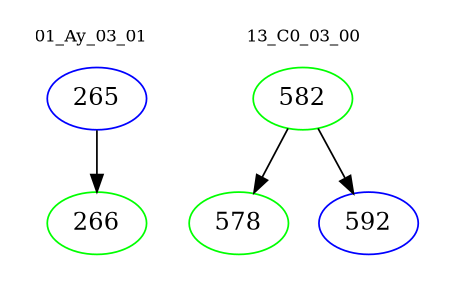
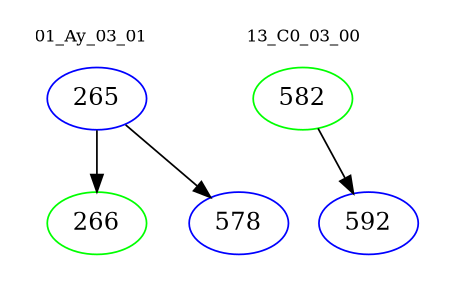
  digraph {
    node [color=green]
    edge [color=black]
    n1 [color=blue label=265]
    n2 [label=266]
    n3 [label=582]
-   n4 [label=578]
+   n4 [color=blue label=578]
    n5 [color=blue label=592]
    subgraph cluster_1 {
      color=white
      fontsize=10
      label="01_Ay_03_01"
      n1
      n2
    }
    subgraph cluster_2 {
      color=white
      fontsize=10
      label="13_C0_03_00"
      n3
      n4
      n5
    }
    n1 -> n2
-   n3 -> n4
+   n1 -> n4
    n3 -> n5
  }
